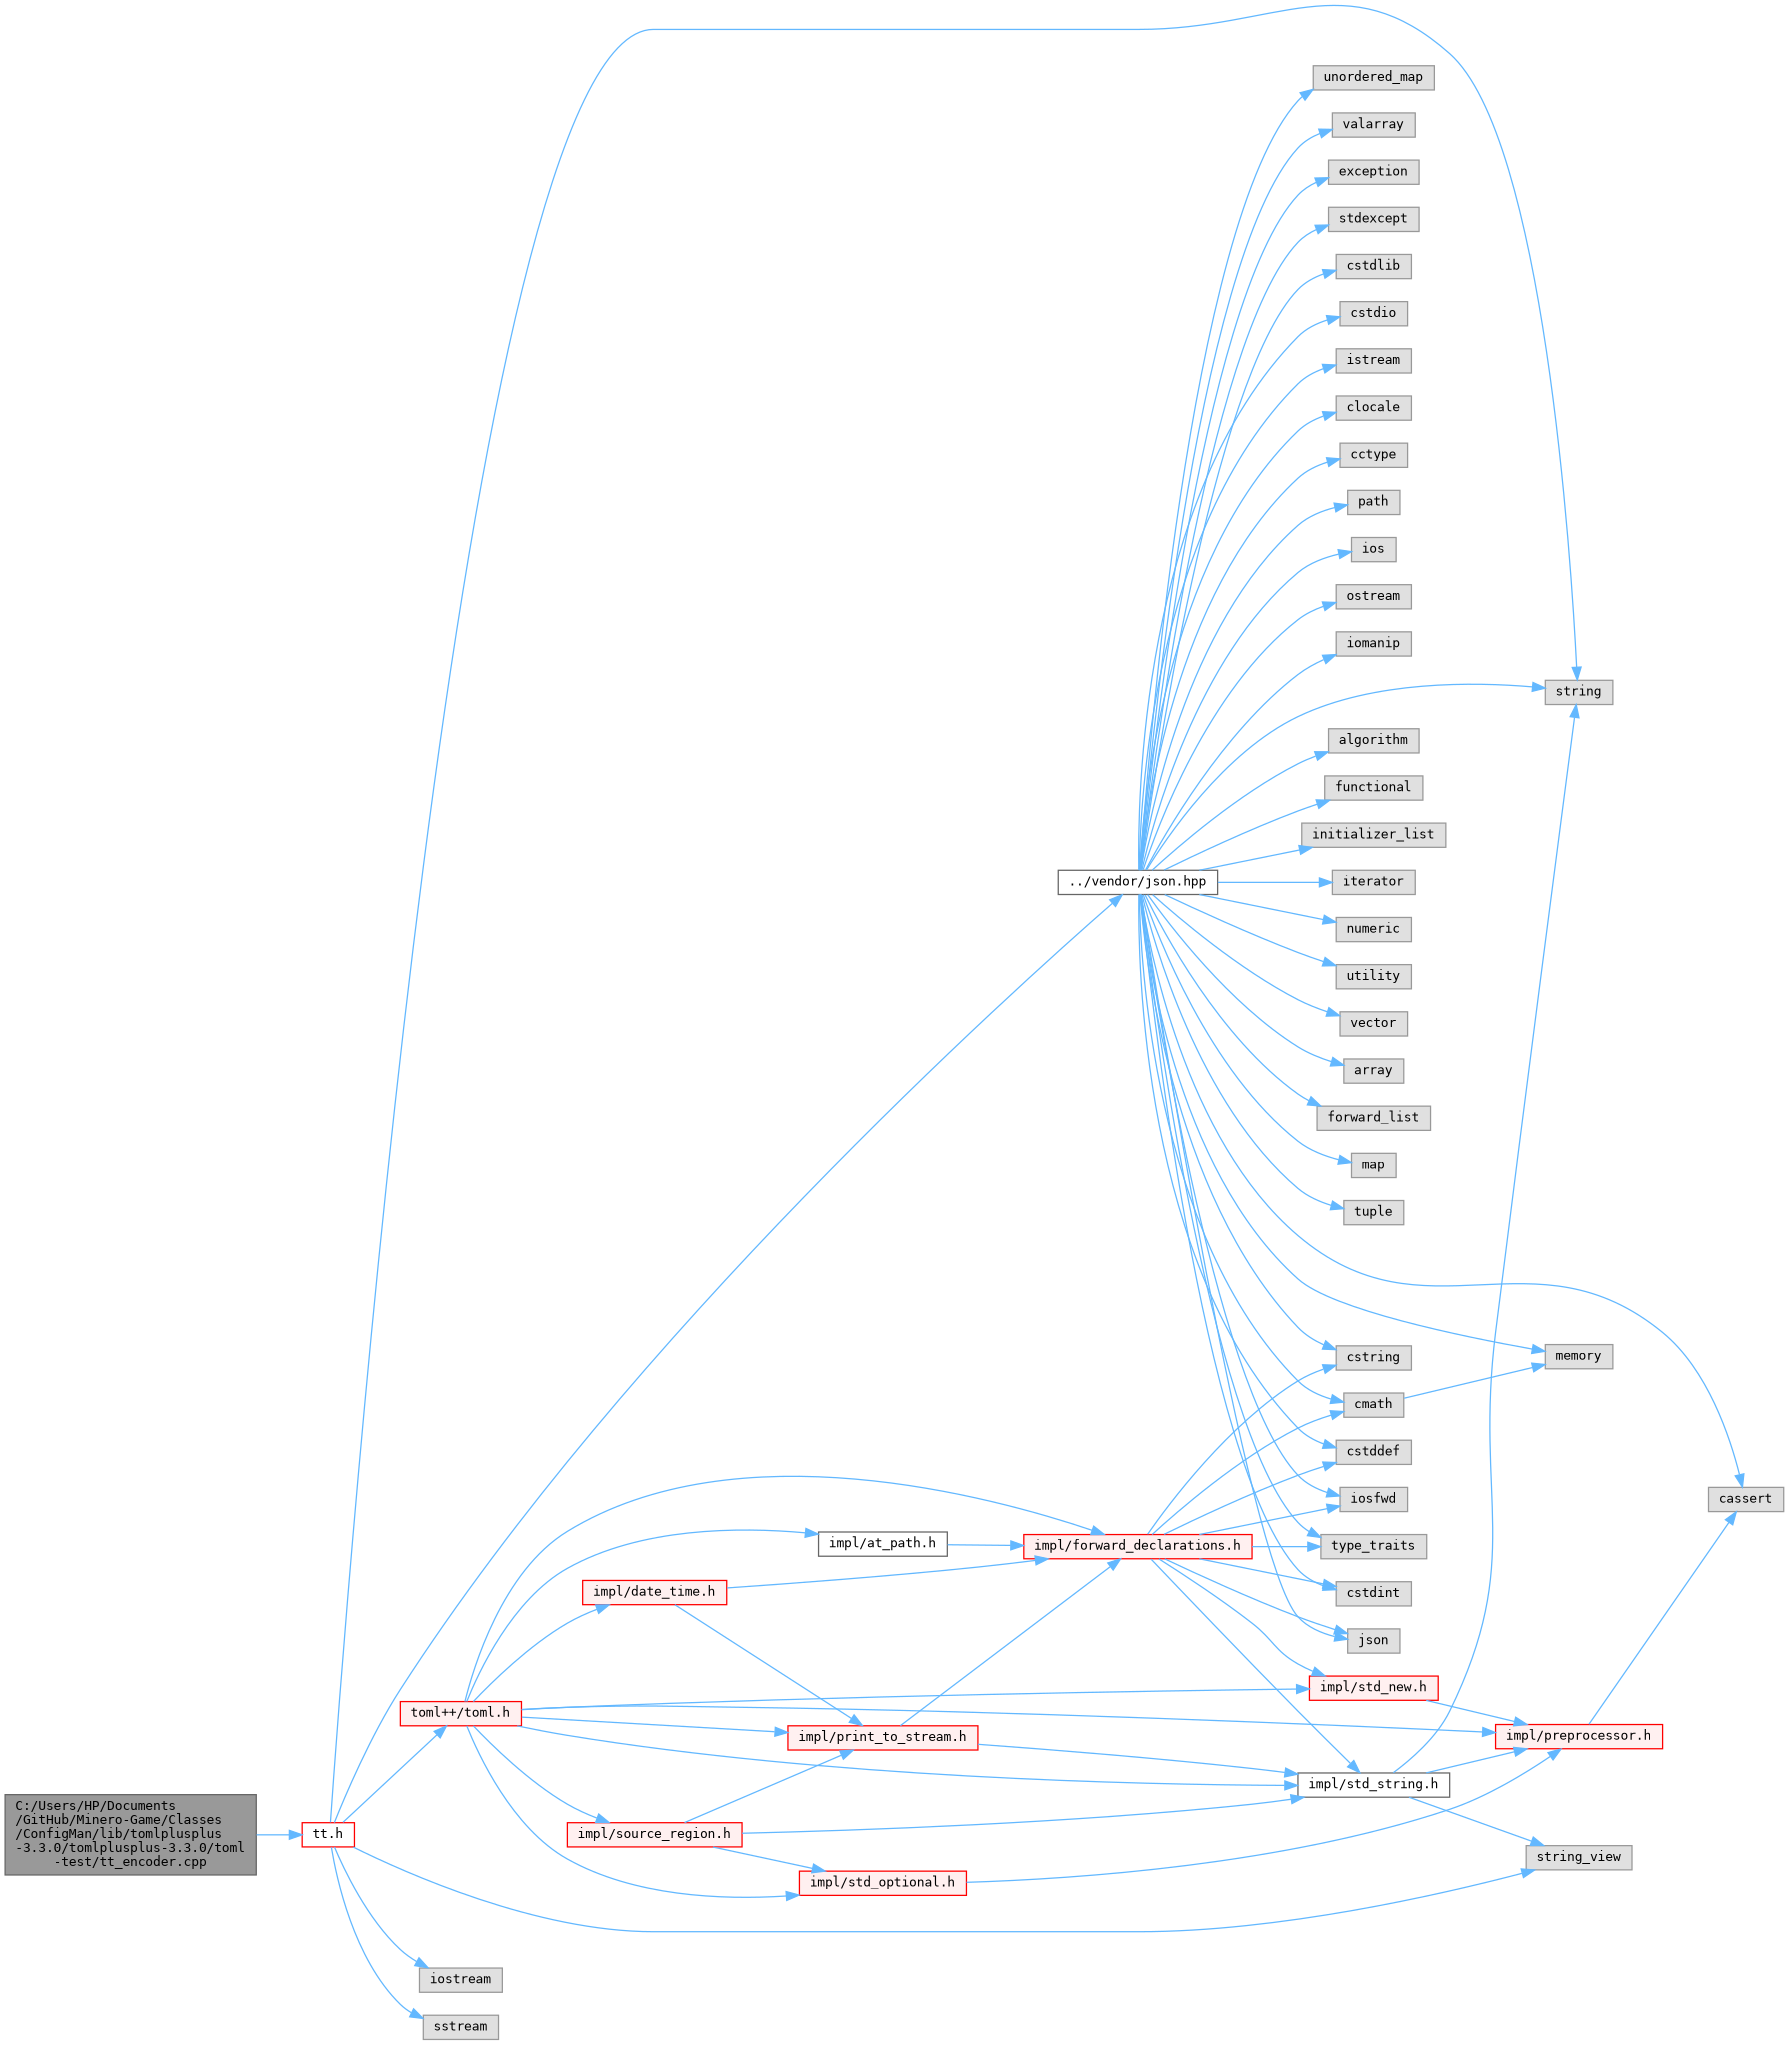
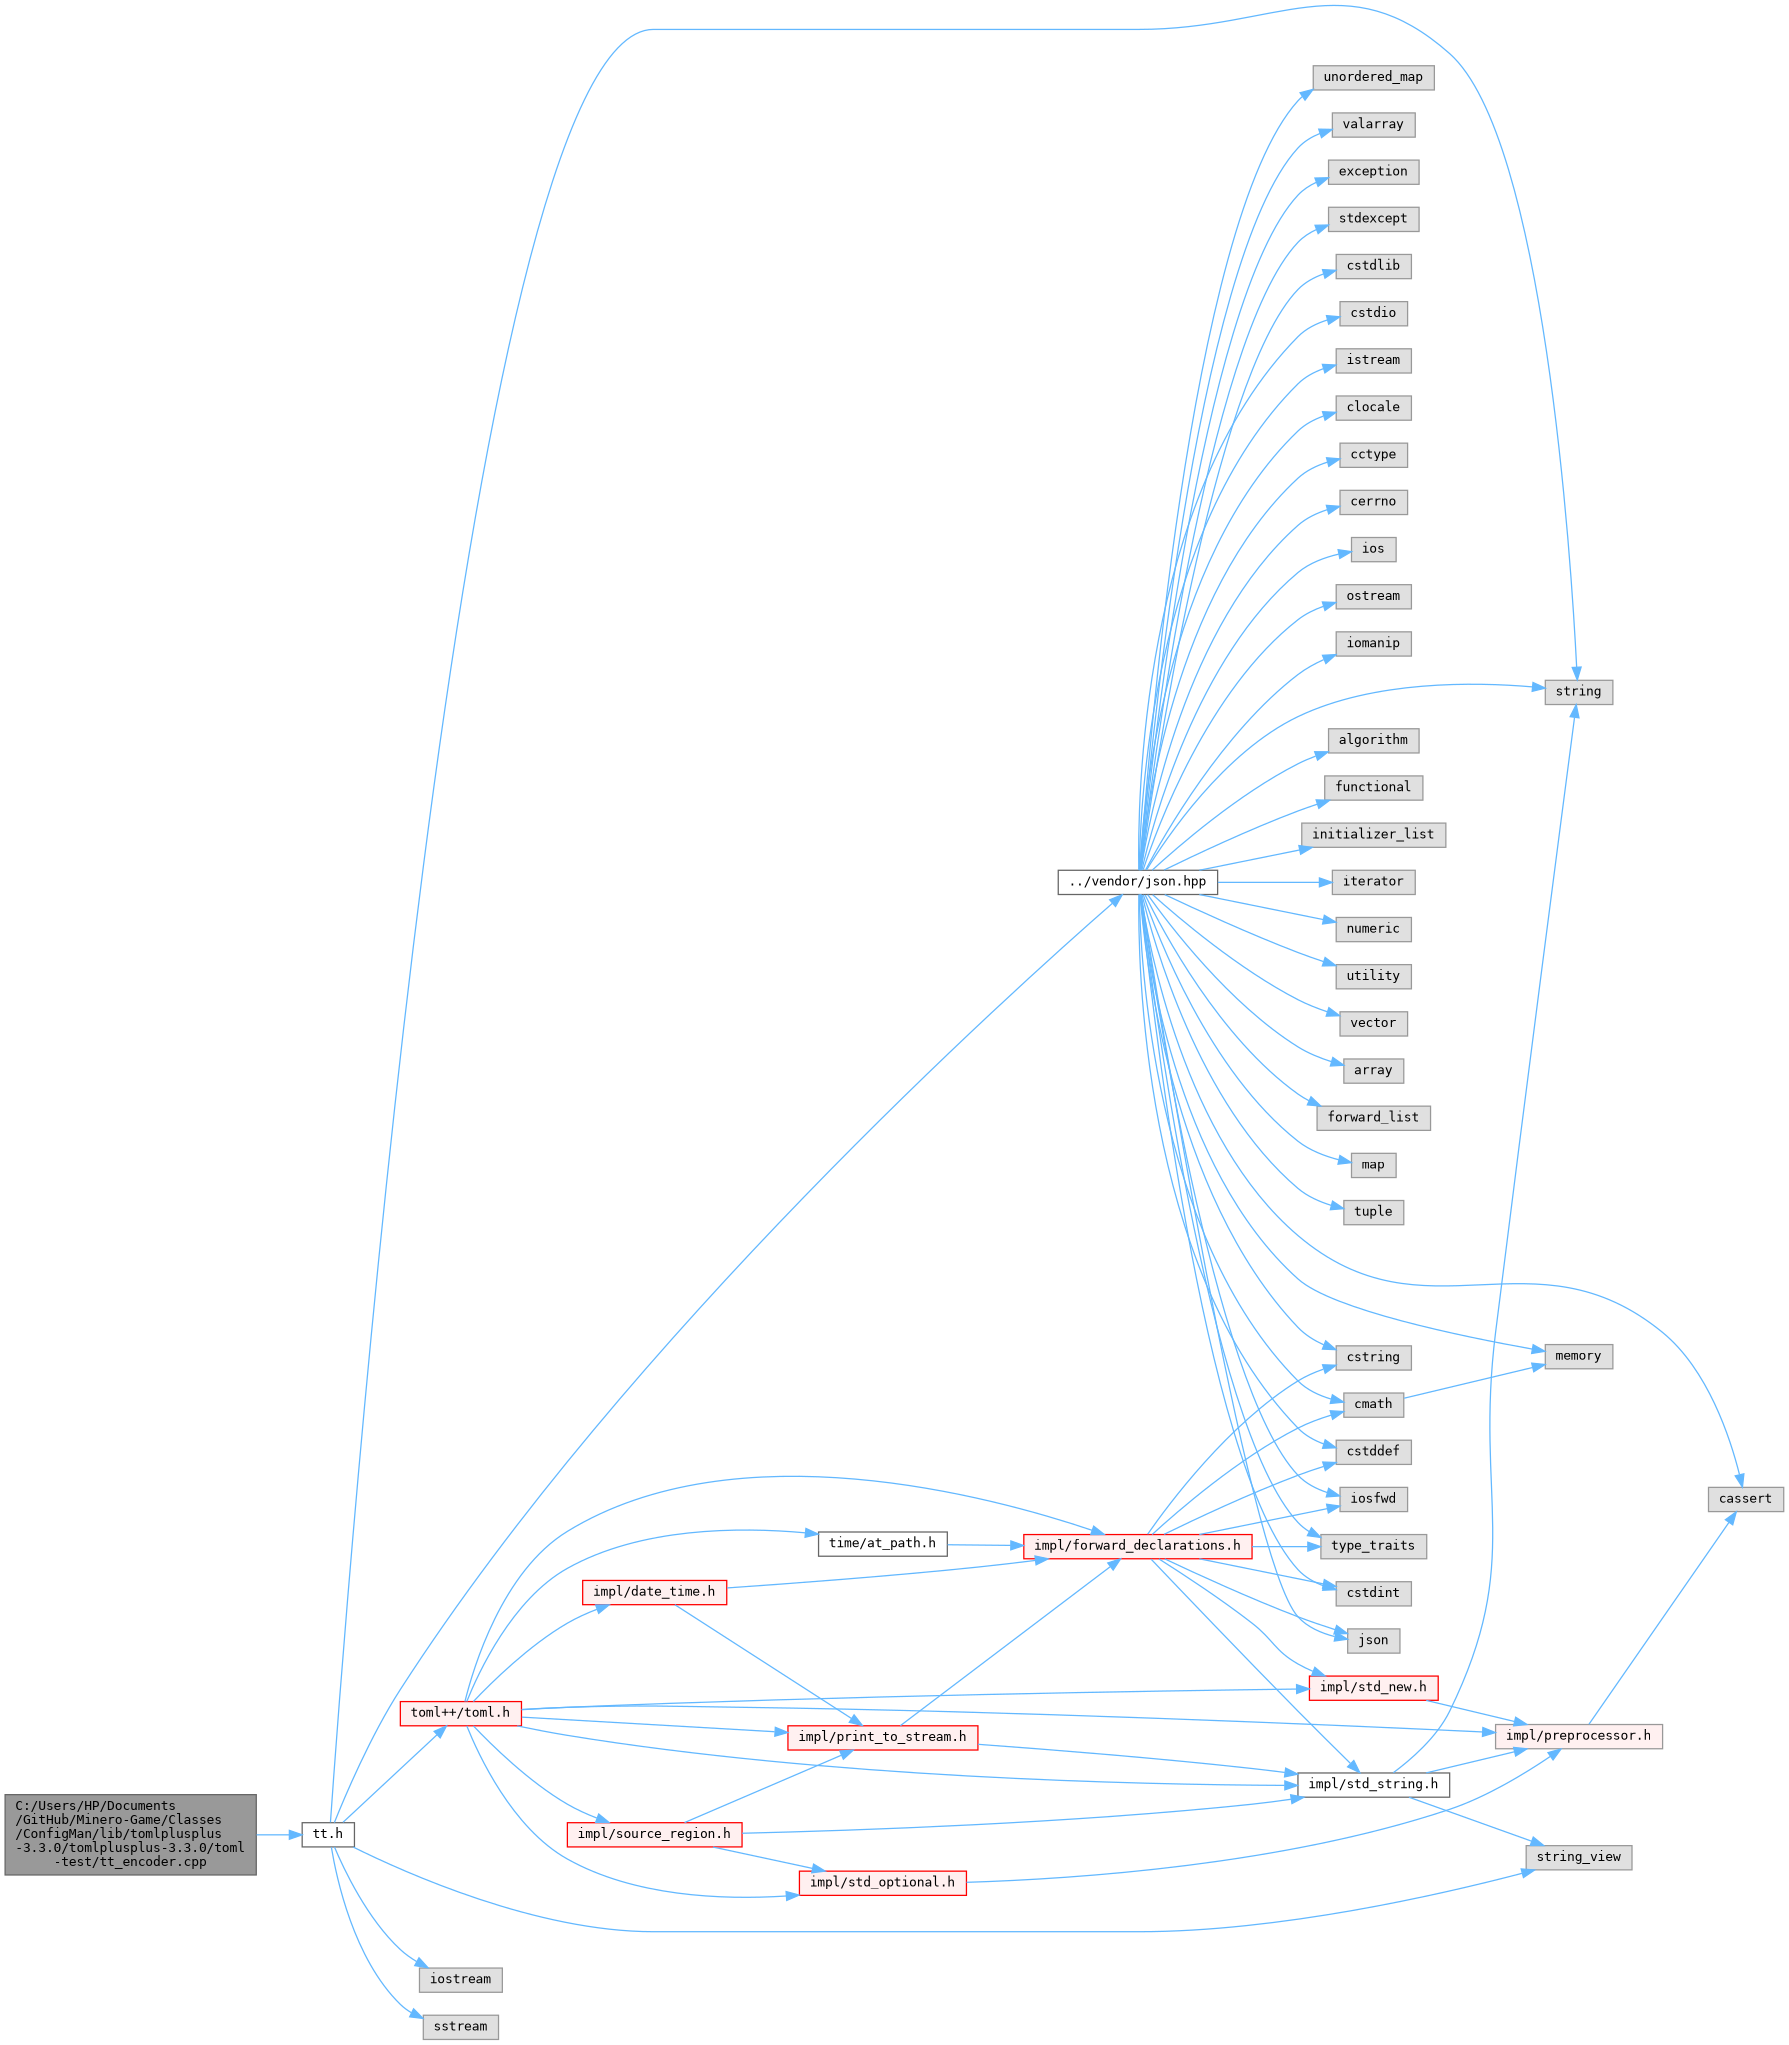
  digraph {
    fontname="DejaVu Sans Mono"
    rankdir=LR
    node [color=grey60 fillcolor="#E0E0E0" fontname="DejaVu Sans Mono" fontsize=10 shape=box style=filled]
    edge [color=steelblue1 fontname="DejaVu Sans Mono" fontsize=10 labelfontname=Helvetica labelfontsize=10 style=solid]
    n1 [color=gray40 fillcolor=grey60 fontcolor=black height=0.2 label="C:/Users/HP/Documents\l/GitHub/Minero-Game/Classes\l/ConfigMan/lib/tomlplusplus\l-3.3.0/tomlplusplus-3.3.0/toml\l-test/tt_encoder.cpp" width=0.4]
-   n2 [color=red fillcolor=white height=0.2 label="tt.h" width=0.4]
+   n2 [color=grey40 fillcolor=white height=0.2 label="tt.h" width=0.4]
    n3 [color=grey40 fillcolor=white height=0.2 label="../vendor/json.hpp" width=0.4]
    n4 [height=0.2 label=string width=0.4]
    n5 [height=0.2 label=string_view width=0.4]
    n6 [height=0.2 label=iostream width=0.4]
    n7 [height=0.2 label=sstream width=0.4]
    n8 [color=red fillcolor="#FFF0F0" height=0.2 label="toml++/toml.h" width=0.4]
    n9 [height=0.2 label=algorithm width=0.4]
    n10 [height=0.2 label=cstddef width=0.4]
    n11 [height=0.2 label=functional width=0.4]
    n12 [height=0.2 label=initializer_list width=0.4]
    n13 [height=0.2 label=iosfwd width=0.4]
    n14 [height=0.2 label=iterator width=0.4]
    n15 [height=0.2 label=memory width=0.4]
    n16 [height=0.2 label=numeric width=0.4]
    n17 [height=0.2 label=utility width=0.4]
    n18 [height=0.2 label=vector width=0.4]
    n19 [height=0.2 label=type_traits width=0.4]
    n20 [height=0.2 label=array width=0.4]
    n21 [height=0.2 label=forward_list width=0.4]
    n22 [height=0.2 label=map width=0.4]
    n23 [height=0.2 label=tuple width=0.4]
    n24 [height=0.2 label=unordered_map width=0.4]
    n25 [height=0.2 label=valarray width=0.4]
    n26 [height=0.2 label=exception width=0.4]
    n27 [height=0.2 label=stdexcept width=0.4]
    n28 [height=0.2 label=cstdint width=0.4]
    n29 [height=0.2 label=cstdlib width=0.4]
    n30 [height=0.2 label=cassert width=0.4]
    n31 [height=0.2 label=json width=0.4]
    n32 [height=0.2 label=cstring width=0.4]
    n33 [height=0.2 label=cmath width=0.4]
    n34 [height=0.2 label=cstdio width=0.4]
    n35 [height=0.2 label=istream width=0.4]
    n36 [height=0.2 label=clocale width=0.4]
    n37 [height=0.2 label=cctype width=0.4]
-   n38 [height=0.2 label=path width=0.4]
+   n38 [height=0.2 label=cerrno width=0.4]
    n39 [height=0.2 label=ios width=0.4]
    n40 [height=0.2 label=ostream width=0.4]
    n41 [height=0.2 label=iomanip width=0.4]
-   n42 [color=red fillcolor="#FFF0F0" height=0.2 label="impl/preprocessor.h" width=0.4]
+   n42 [fillcolor="#FFF0F0" height=0.2 label="impl/preprocessor.h" width=0.4]
    n43 [color=red fillcolor="#FFF0F0" height=0.2 label="impl/std_new.h" width=0.4]
    n44 [color=grey40 fillcolor=white height=0.2 label="impl/std_string.h" width=0.4]
    n45 [color=red fillcolor="#FFF0F0" height=0.2 label="impl/std_optional.h" width=0.4]
    n46 [color=red fillcolor="#FFF0F0" height=0.2 label="impl/forward_declarations.h" width=0.4]
    n47 [color=red fillcolor="#FFF0F0" height=0.2 label="impl/print_to_stream.h" width=0.4]
    n48 [color=red fillcolor="#FFF0F0" height=0.2 label="impl/source_region.h" width=0.4]
    n49 [color=red fillcolor="#FFF0F0" height=0.2 label="impl/date_time.h" width=0.4]
-   n50 [color=grey40 fillcolor=white height=0.2 label="impl/at_path.h" width=0.4]
+   n50 [color=grey40 fillcolor=white height=0.2 label="time/at_path.h" width=0.4]
    n1 -> n2
    n2 -> n3
    n2 -> n4
    n2 -> n5
    n2 -> n6
    n2 -> n7
    n2 -> n8
    n3 -> n4
    n3 -> n9
    n3 -> n10
    n3 -> n11
    n3 -> n12
    n3 -> n13
    n3 -> n14
    n3 -> n15
    n3 -> n16
    n3 -> n17
    n3 -> n18
    n3 -> n19
    n3 -> n20
    n3 -> n21
    n3 -> n22
    n3 -> n23
    n3 -> n24
    n3 -> n25
    n3 -> n26
    n3 -> n27
    n3 -> n28
    n3 -> n29
    n3 -> n30
    n3 -> n31
    n3 -> n32
    n3 -> n33
    n3 -> n34
    n3 -> n35
    n3 -> n36
    n3 -> n37
    n3 -> n38
    n3 -> n39
    n3 -> n40
    n3 -> n41
    n8 -> n42
    n8 -> n43
    n8 -> n44
    n8 -> n45
    n8 -> n46
    n8 -> n47
    n8 -> n48
    n8 -> n49
    n8 -> n50
    n33 -> n15
    n42 -> n30
    n43 -> n42
    n44 -> n4
    n44 -> n5
    n44 -> n42
    n45 -> n42
    n46 -> n10
    n46 -> n13
    n46 -> n19
    n46 -> n28
    n46 -> n31
    n46 -> n32
    n46 -> n33
    n46 -> n43
    n46 -> n44
    n47 -> n44
    n47 -> n46
    n48 -> n44
    n48 -> n45
    n48 -> n47
    n49 -> n46
    n49 -> n47
    n50 -> n46
  }
